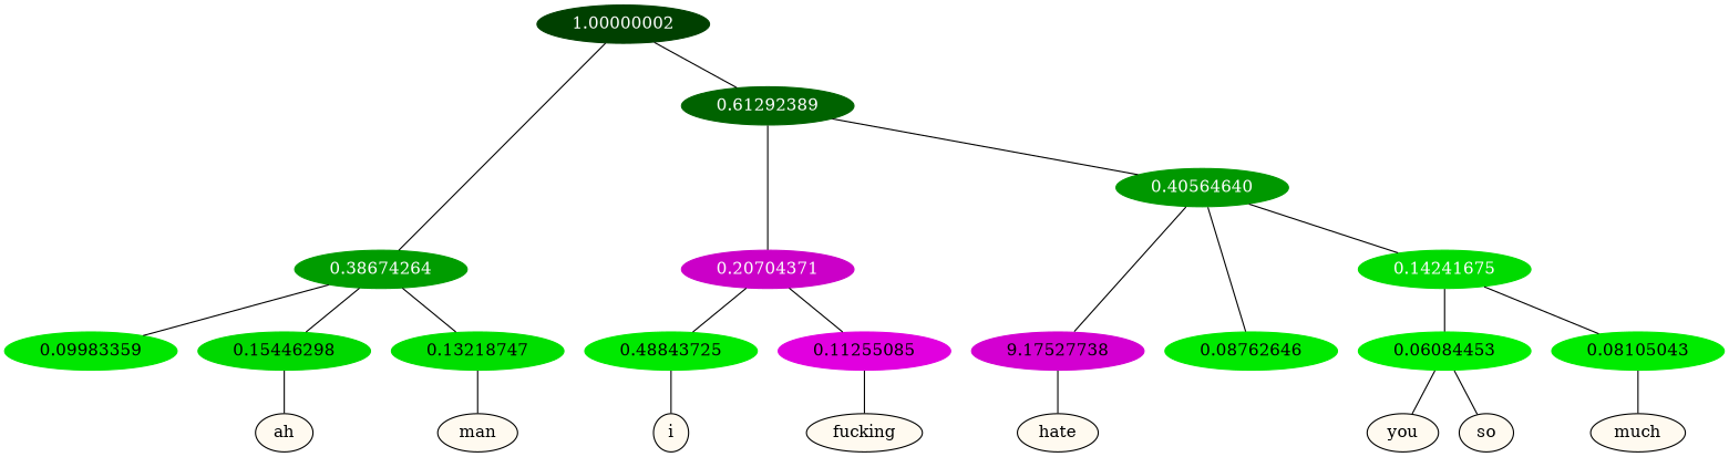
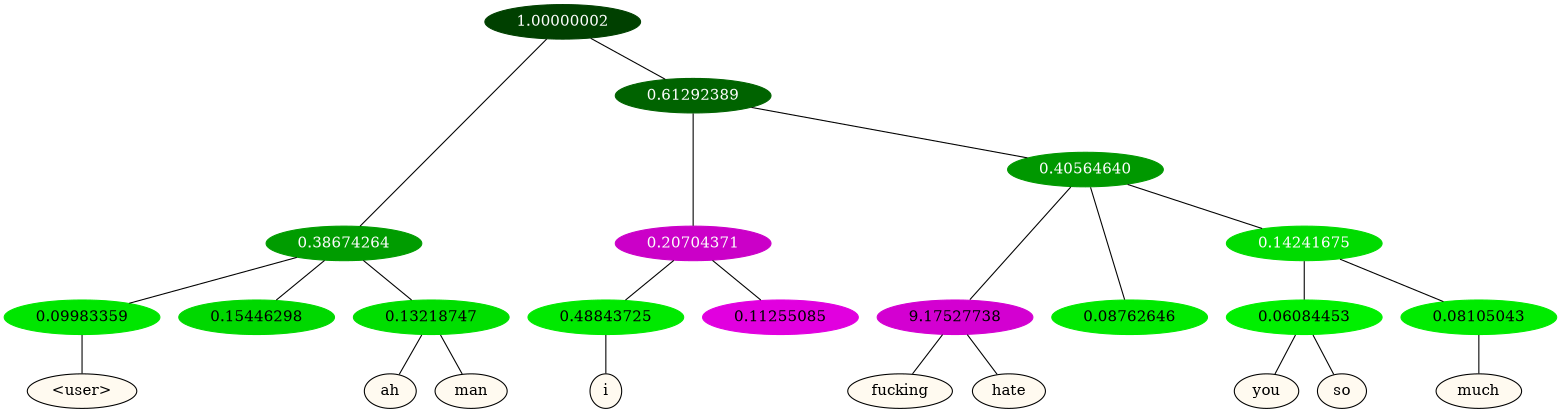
  graph {
    node [color=black format=png nodesep=0.001 ordering=out overlap_scaling=0.01 ranksep=0.001 style=filled]
+   n1 [fillcolor=floralwhite height=0.15 label="\<user\>" style="filled,solid" width=0.15]
    n2 [fillcolor=floralwhite height=0.15 label=ah style="filled,solid" width=0.15]
    n3 [fillcolor=floralwhite height=0.15 label=man style="filled,solid" width=0.15]
    n4 [fillcolor=floralwhite height=0.15 label=i style="filled,solid" width=0.15]
    n5 [fillcolor=floralwhite height=0.15 label=fucking style="filled,solid" width=0.15]
    n6 [fillcolor=floralwhite height=0.15 label=hate style="filled,solid" width=0.15]
    n7 [fillcolor=floralwhite height=0.15 label=you style="filled,solid" width=0.15]
    n8 [fillcolor=floralwhite height=0.15 label=so style="filled,solid" width=0.15]
    n9 [fillcolor=floralwhite height=0.15 label=much style="filled,solid" width=0.15]
    n10 [color="0.334 1.000 0.900" fontcolor=black height=0.15 label=0.09983359 width=0.15]
    n11 [color="0.334 1.000 0.846" fontcolor=black height=0.15 label=0.15446298 width=0.15]
    n12 [color="0.334 1.000 0.868" fontcolor=black height=0.15 label=0.13218747 width=0.15]
    n13 [color="0.334 1.000 0.912" fontcolor=black height=0.15 label=0.48843725 width=0.15]
    n14 [color="0.835 1.000 0.881" fontcolor=black height=0.15 label=0.11255085 width=0.15]
    n15 [color="0.835 1.000 0.825" fontcolor=black height=0.15 label=9.17527738 width=0.15]
    n16 [color="0.334 1.000 0.912" fontcolor=black height=0.15 label=0.08762646 width=0.15]
    n17 [color="0.334 1.000 0.939" fontcolor=black height=0.15 label=0.06084453 width=0.15]
    n18 [color="0.334 1.000 0.919" fontcolor=black height=0.15 label=0.08105043 width=0.15]
    n19 [color="0.334 1.000 0.250" fontcolor=grey99 height=0.15 label=1.00000002 width=0.15]
    n20 [color="0.334 1.000 0.613" fontcolor=grey99 height=0.15 label=0.38674264 width=0.15]
    n21 [color="0.334 1.000 0.387" fontcolor=grey99 height=0.15 label=0.61292389 width=0.15]
    n22 [color="0.835 1.000 0.793" fontcolor=grey99 height=0.15 label=0.20704371 width=0.15]
    n23 [color="0.334 1.000 0.594" fontcolor=grey99 height=0.15 label=0.40564640 width=0.15]
    n24 [color="0.334 1.000 0.858" fontcolor=grey99 height=0.15 label=0.14241675 width=0.15]
    subgraph sub_1 {
      rank=same
+     n1
      n2
      n3
      n4
      n5
      n6
      n7
      n8
      n9
    }
    subgraph sub_2 {
      rank=same
      n10
      n11
      n12
      n13
      n14
      n15
      n16
      n17
      n18
    }
-   n11 -- n2
+   n10 -- n1
+   n12 -- n2
    n12 -- n3
    n13 -- n4
-   n14 -- n5
+   n15 -- n5
    n15 -- n6
    n17 -- n7
    n17 -- n8
    n18 -- n9
    n19 -- n20
    n19 -- n21
    n20 -- n10
    n20 -- n11
    n20 -- n12
    n21 -- n22
    n21 -- n23
    n22 -- n13
    n22 -- n14
    n23 -- n15
    n23 -- n16
    n23 -- n24
    n24 -- n17
    n24 -- n18
  }
